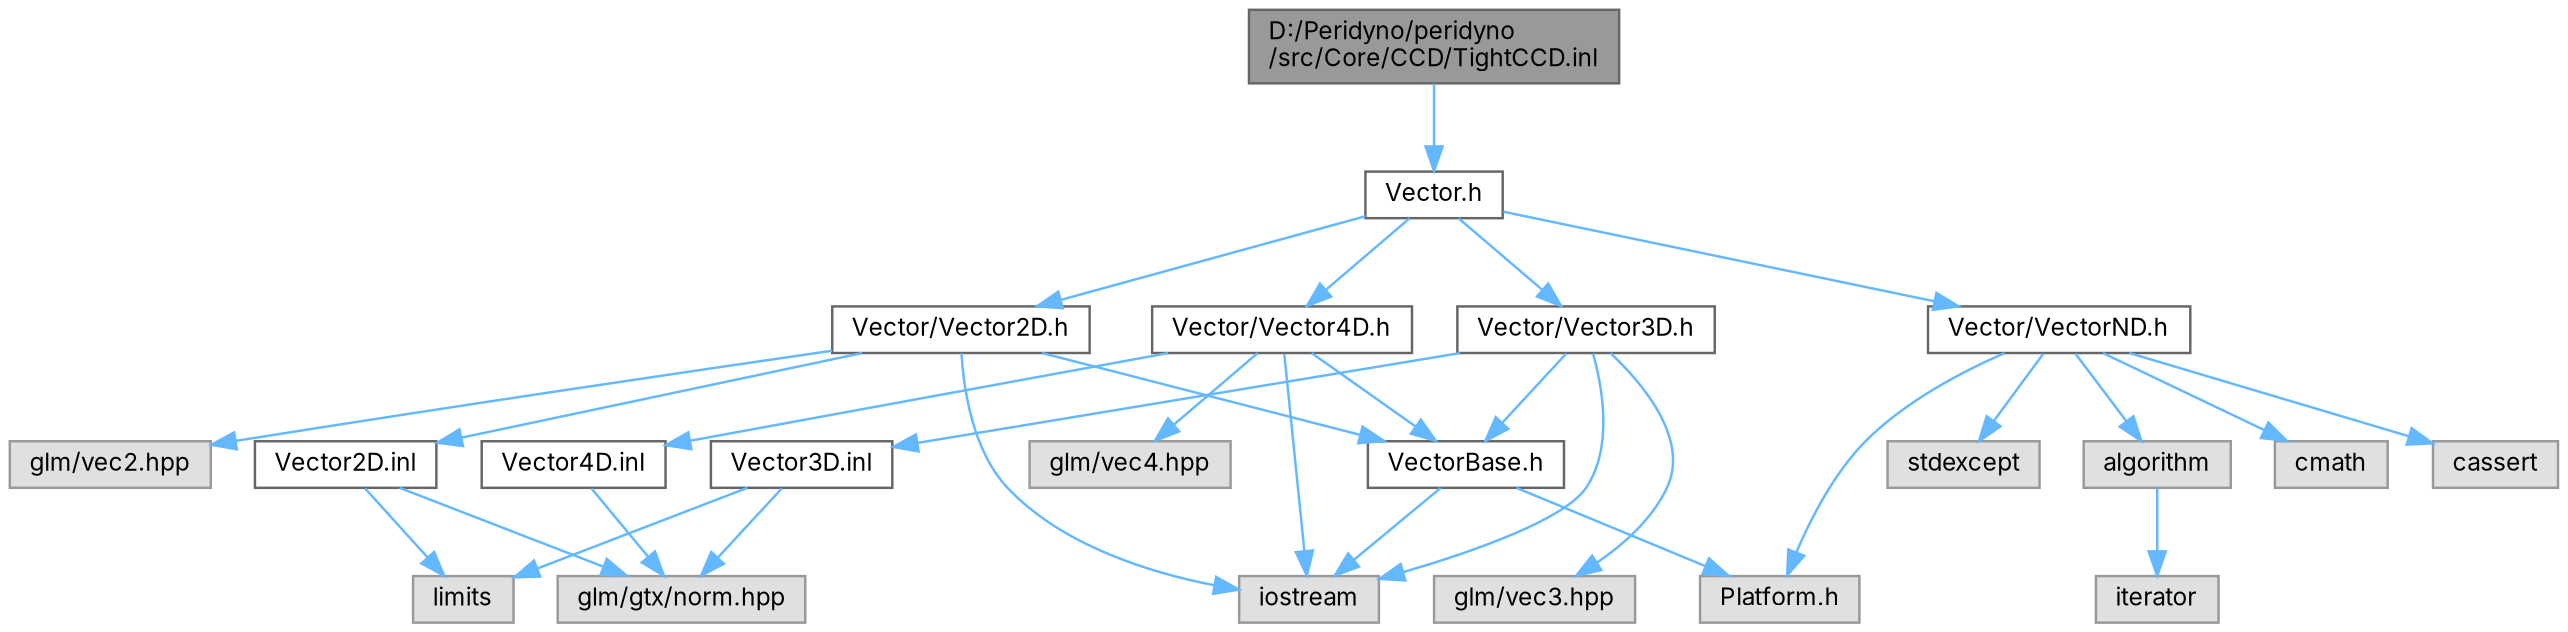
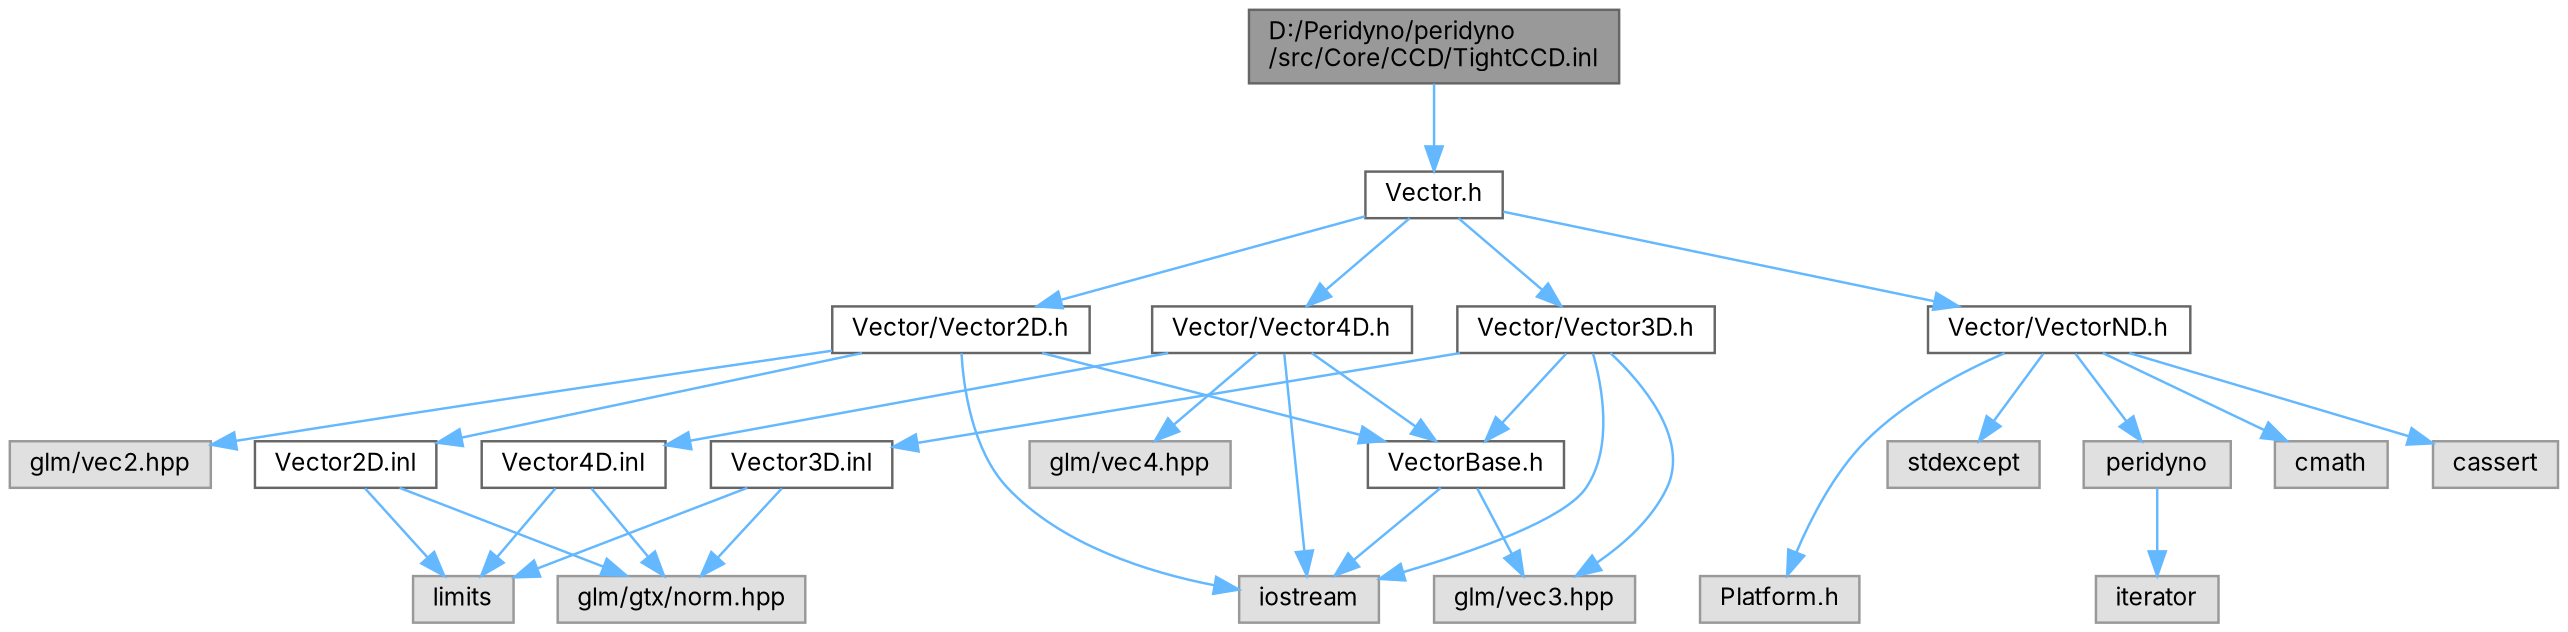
  digraph {
    fontname=Inter
    node [color=grey60 fillcolor="#E0E0E0" fontname=Inter fontsize=10 shape=box style=filled]
    edge [color=steelblue1 fontname=Inter fontsize=10 labelfontname=Helvetica labelfontsize=10 style=solid]
    n1 [color=gray40 fillcolor=grey60 fontcolor=black height=0.2 label="D:/Peridyno/peridyno\l/src/Core/CCD/TightCCD.inl" width=0.4]
    n2 [color=grey40 fillcolor=white height=0.2 label="Vector.h" width=0.4]
    n3 [color=grey40 fillcolor=white height=0.2 label="Vector/Vector2D.h" width=0.4]
    n4 [color=grey40 fillcolor=white height=0.2 label="Vector/Vector3D.h" width=0.4]
    n5 [color=grey40 fillcolor=white height=0.2 label="Vector/Vector4D.h" width=0.4]
    n6 [color=grey40 fillcolor=white height=0.2 label="Vector/VectorND.h" width=0.4]
    n7 [height=0.2 label="glm/vec2.hpp" width=0.4]
    n8 [height=0.2 label=iostream width=0.4]
    n9 [color=grey40 fillcolor=white height=0.2 label="VectorBase.h" width=0.4]
    n10 [color=grey40 fillcolor=white height=0.2 label="Vector2D.inl" width=0.4]
    n11 [height=0.2 label="glm/vec3.hpp" width=0.4]
    n12 [color=grey40 fillcolor=white height=0.2 label="Vector3D.inl" width=0.4]
    n13 [height=0.2 label="glm/vec4.hpp" width=0.4]
    n14 [color=grey40 fillcolor=white height=0.2 label="Vector4D.inl" width=0.4]
    n15 [height=0.2 label="Platform.h" width=0.4]
    n16 [height=0.2 label=stdexcept width=0.4]
-   n17 [height=0.2 label=algorithm width=0.4]
+   n17 [height=0.2 label=peridyno width=0.4]
    n18 [height=0.2 label=cmath width=0.4]
    n19 [height=0.2 label=cassert width=0.4]
    n20 [height=0.2 label=limits width=0.4]
    n21 [height=0.2 label="glm/gtx/norm.hpp" width=0.4]
    n22 [height=0.2 label=iterator width=0.4]
    n1 -> n2
    n2 -> n3
    n2 -> n4
    n2 -> n5
    n2 -> n6
    n3 -> n7
    n3 -> n8
    n3 -> n9
    n3 -> n10
    n4 -> n8
    n4 -> n9
    n4 -> n11
    n4 -> n12
    n5 -> n8
    n5 -> n9
    n5 -> n13
    n5 -> n14
    n6 -> n15
    n6 -> n16
    n6 -> n17
    n6 -> n18
    n6 -> n19
    n9 -> n8
-   n9 -> n15
+   n9 -> n11
    n10 -> n20
    n10 -> n21
    n12 -> n20
    n12 -> n21
+   n14 -> n20
    n14 -> n21
    n17 -> n22
  }
